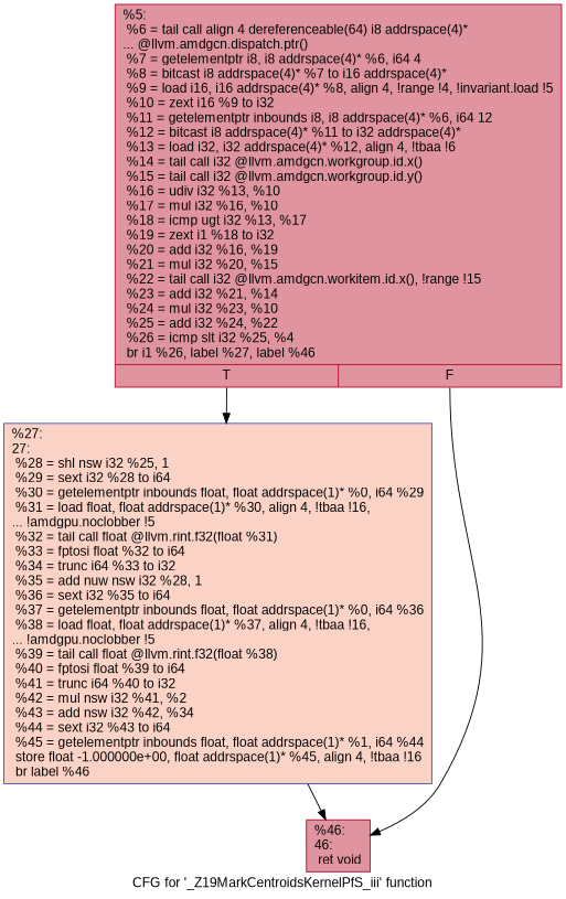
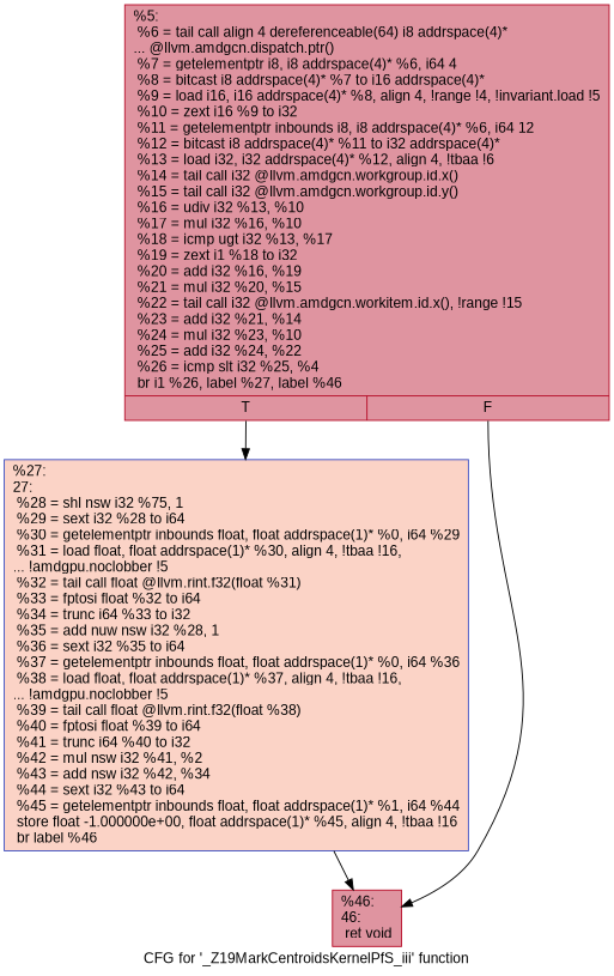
  digraph {
    label="CFG for '_Z19MarkCentroidsKernelPfS_iii' function"
    fontname="Liberation Sans"
    node [color="#b70d28ff" fillcolor="#b70d2870" shape=record style=filled fontname="Liberation Sans"]
    edge [fontname="Liberation Sans"]
    n1 [label="{%5:\l  %6 = tail call align 4 dereferenceable(64) i8 addrspace(4)*\l... @llvm.amdgcn.dispatch.ptr()\l  %7 = getelementptr i8, i8 addrspace(4)* %6, i64 4\l  %8 = bitcast i8 addrspace(4)* %7 to i16 addrspace(4)*\l  %9 = load i16, i16 addrspace(4)* %8, align 4, !range !4, !invariant.load !5\l  %10 = zext i16 %9 to i32\l  %11 = getelementptr inbounds i8, i8 addrspace(4)* %6, i64 12\l  %12 = bitcast i8 addrspace(4)* %11 to i32 addrspace(4)*\l  %13 = load i32, i32 addrspace(4)* %12, align 4, !tbaa !6\l  %14 = tail call i32 @llvm.amdgcn.workgroup.id.x()\l  %15 = tail call i32 @llvm.amdgcn.workgroup.id.y()\l  %16 = udiv i32 %13, %10\l  %17 = mul i32 %16, %10\l  %18 = icmp ugt i32 %13, %17\l  %19 = zext i1 %18 to i32\l  %20 = add i32 %16, %19\l  %21 = mul i32 %20, %15\l  %22 = tail call i32 @llvm.amdgcn.workitem.id.x(), !range !15\l  %23 = add i32 %21, %14\l  %24 = mul i32 %23, %10\l  %25 = add i32 %24, %22\l  %26 = icmp slt i32 %25, %4\l  br i1 %26, label %27, label %46\l|{<s0>T|<s1>F}}"]
-   n2 [color="#3d50c3ff" fillcolor="#f59c7d70" label="{%27:\l27:                                               \l  %28 = shl nsw i32 %25, 1\l  %29 = sext i32 %28 to i64\l  %30 = getelementptr inbounds float, float addrspace(1)* %0, i64 %29\l  %31 = load float, float addrspace(1)* %30, align 4, !tbaa !16,\l... !amdgpu.noclobber !5\l  %32 = tail call float @llvm.rint.f32(float %31)\l  %33 = fptosi float %32 to i64\l  %34 = trunc i64 %33 to i32\l  %35 = add nuw nsw i32 %28, 1\l  %36 = sext i32 %35 to i64\l  %37 = getelementptr inbounds float, float addrspace(1)* %0, i64 %36\l  %38 = load float, float addrspace(1)* %37, align 4, !tbaa !16,\l... !amdgpu.noclobber !5\l  %39 = tail call float @llvm.rint.f32(float %38)\l  %40 = fptosi float %39 to i64\l  %41 = trunc i64 %40 to i32\l  %42 = mul nsw i32 %41, %2\l  %43 = add nsw i32 %42, %34\l  %44 = sext i32 %43 to i64\l  %45 = getelementptr inbounds float, float addrspace(1)* %1, i64 %44\l  store float -1.000000e+00, float addrspace(1)* %45, align 4, !tbaa !16\l  br label %46\l}"]
+   n2 [color="#3d50c3ff" fillcolor="#f59c7d70" label="{%27:\l27:                                               \l  %28 = shl nsw i32 %75, 1\l  %29 = sext i32 %28 to i64\l  %30 = getelementptr inbounds float, float addrspace(1)* %0, i64 %29\l  %31 = load float, float addrspace(1)* %30, align 4, !tbaa !16,\l... !amdgpu.noclobber !5\l  %32 = tail call float @llvm.rint.f32(float %31)\l  %33 = fptosi float %32 to i64\l  %34 = trunc i64 %33 to i32\l  %35 = add nuw nsw i32 %28, 1\l  %36 = sext i32 %35 to i64\l  %37 = getelementptr inbounds float, float addrspace(1)* %0, i64 %36\l  %38 = load float, float addrspace(1)* %37, align 4, !tbaa !16,\l... !amdgpu.noclobber !5\l  %39 = tail call float @llvm.rint.f32(float %38)\l  %40 = fptosi float %39 to i64\l  %41 = trunc i64 %40 to i32\l  %42 = mul nsw i32 %41, %2\l  %43 = add nsw i32 %42, %34\l  %44 = sext i32 %43 to i64\l  %45 = getelementptr inbounds float, float addrspace(1)* %1, i64 %44\l  store float -1.000000e+00, float addrspace(1)* %45, align 4, !tbaa !16\l  br label %46\l}"]
    n3 [label="{%46:\l46:                                               \l  ret void\l}"]
    n1 -> n2 [tailport=s0]
    n1 -> n3 [tailport=s1]
    n2 -> n3
  }
